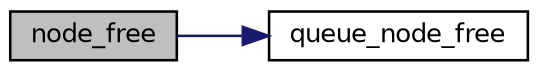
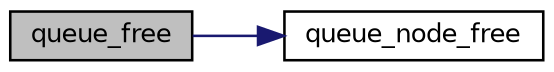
  digraph {
    rankdir=LR
    node [color=black fontname=Helvetica fontsize=10 shape=record style=filled]
-   n1 [fillcolor=grey75 fontcolor=black height=0.2 label=node_free width=0.4]
+   n1 [fillcolor=grey75 fontcolor=black height=0.2 label=queue_free width=0.4]
    n2 [fillcolor=white height=0.2 label=queue_node_free width=0.4]
    n1 -> n2 [color=midnightblue fontname=Helvetica fontsize=10 labelfontname=Helvetica labelfontsize=10 style=solid]
  }
